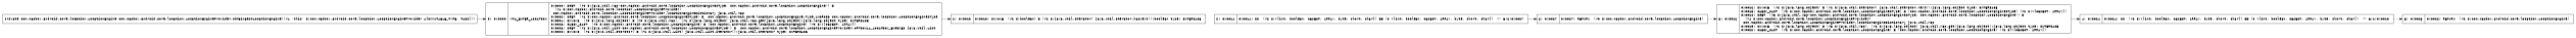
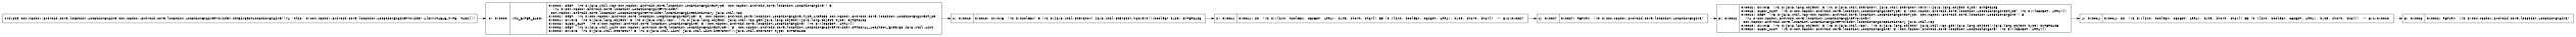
  digraph {
    fontname="DejaVu Sans Mono"
    rankdir=LR
    node [fontname="DejaVu Sans Mono" shape=record]
    edge [fontname="DejaVu Sans Mono"]
-   n1 [label="{0\:\ 0x0000|MTH_ENTER_LOCATION\l|0x0000: IGET  (r0 I:java.util.Map\<com.mapbox.android.core.location.LocationEngine$Type, com.mapbox.android.core.location.LocationEngine\>) = \l  (r4 I:com.mapbox.android.core.location.LocationEngineProvider)\l com.mapbox.android.core.location.LocationEngineProvider.locationEngineDictionary java.util.Map \l0x0002: SGET  (r1 I:com.mapbox.android.core.location.LocationEngine$Type) =  com.mapbox.android.core.location.LocationEngine.Type.ANDROID com.mapbox.android.core.location.LocationEngine$Type \l0x0004: INVOKE  (r0 I:java.lang.Object) = (r0 I:java.util.Map), (r1 I:java.lang.Object) java.util.Map.get(java.lang.Object):java.lang.Object type: INTERFACE \l0x0008: CHECK_CAST  (r0 I:com.mapbox.android.core.location.LocationEngine) = (com.mapbox.android.core.location.LocationEngine) (r0 I:?[OBJECT, ARRAY]) \l0x000a: SGET  (r1 I:java.util.List\<com.mapbox.android.core.location.LocationEngine$Type\>) =  com.mapbox.android.core.location.LocationEngineProvider.OPTIONAL_LOCATION_ENGINES java.util.List \l0x000c: INVOKE  (r1 I:java.util.Iterator) = (r1 I:java.util.List) java.util.List.iterator():java.util.Iterator type: INTERFACE \l}"]
+   n1 [label="{0\:\ 0x0000|MTH_ENTER_BLOCK\l|0x0000: IGET  (r0 I:java.util.Map\<com.mapbox.android.core.location.LocationEngine$Type, com.mapbox.android.core.location.LocationEngine\>) = \l  (r4 I:com.mapbox.android.core.location.LocationEngineProvider)\l com.mapbox.android.core.location.LocationEngineProvider.locationEngineDictionary java.util.Map \l0x0002: SGET  (r1 I:com.mapbox.android.core.location.LocationEngine$Type) =  com.mapbox.android.core.location.LocationEngine.Type.ANDROID com.mapbox.android.core.location.LocationEngine$Type \l0x0004: INVOKE  (r0 I:java.lang.Object) = (r0 I:java.util.Map), (r1 I:java.lang.Object) java.util.Map.get(java.lang.Object):java.lang.Object type: INTERFACE \l0x0008: CHECK_CAST  (r0 I:com.mapbox.android.core.location.LocationEngine) = (com.mapbox.android.core.location.LocationEngine) (r0 I:?[OBJECT, ARRAY]) \l0x000a: SGET  (r1 I:java.util.List\<com.mapbox.android.core.location.LocationEngine$Type\>) =  com.mapbox.android.core.location.LocationEngineProvider.OPTIONAL_LOCATION_ENGINES java.util.List \l0x000c: INVOKE  (r1 I:java.util.Iterator) = (r1 I:java.util.List) java.util.List.iterator():java.util.Iterator type: INTERFACE \l}"]
    n2 [label="{1\:\ 0x0010|0x0010: INVOKE  (r2 I:boolean) = (r1 I:java.util.Iterator) java.util.Iterator.hasNext():boolean type: INTERFACE \l}"]
    n3 [label="{2\:\ 0x0014|0x0014: IF  (r2 I:?[int, boolean, OBJECT, ARRAY, byte, short, char]) == (0 ?[int, boolean, OBJECT, ARRAY, byte, short, char])  \-\> B:6:0x0027 \l}"]
    n4 [label="{6\:\ 0x0027|0x0027: RETURN  (r0 I:com.mapbox.android.core.location.LocationEngine) \l}"]
    n5 [label="{3\:\ 0x0016|0x0016: INVOKE  (r2 I:java.lang.Object) = (r1 I:java.util.Iterator) java.util.Iterator.next():java.lang.Object type: INTERFACE \l0x001a: CHECK_CAST  (r2 I:com.mapbox.android.core.location.LocationEngine$Type) = (com.mapbox.android.core.location.LocationEngine$Type) (r2 I:?[OBJECT, ARRAY]) \l0x001c: IGET  (r3 I:java.util.Map\<com.mapbox.android.core.location.LocationEngine$Type, com.mapbox.android.core.location.LocationEngine\>) = \l  (r4 I:com.mapbox.android.core.location.LocationEngineProvider)\l com.mapbox.android.core.location.LocationEngineProvider.locationEngineDictionary java.util.Map \l0x001e: INVOKE  (r2 I:java.lang.Object) = (r3 I:java.util.Map), (r2 I:java.lang.Object) java.util.Map.get(java.lang.Object):java.lang.Object type: INTERFACE \l0x0022: CHECK_CAST  (r2 I:com.mapbox.android.core.location.LocationEngine) = (com.mapbox.android.core.location.LocationEngine) (r2 I:?[OBJECT, ARRAY]) \l}"]
    n6 [label="{4\:\ 0x0024|0x0024: IF  (r2 I:?[int, boolean, OBJECT, ARRAY, byte, short, char]) == (0 ?[int, boolean, OBJECT, ARRAY, byte, short, char])  \-\> B:1:0x0010 \l}"]
    n7 [label="{5\:\ 0x0026|0x0026: RETURN  (r2 I:com.mapbox.android.core.location.LocationEngine) \l}"]
    n8 [label="{private com.mapbox.android.core.location.LocationEngine com.mapbox.android.core.location.LocationEngineProvider.obtainBestLocationEngine((r4 'this' I:com.mapbox.android.core.location.LocationEngineProvider A[IMMUTABLE_TYPE, THIS])) }"]
    n1 -> n2
+   n2 -> n3
    n3 -> n4
    n4 -> n5 [style=dashed]
    n5 -> n6
    n6 -> n7 [style=dashed]
    n8 -> n1
  }
